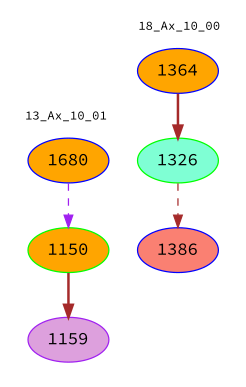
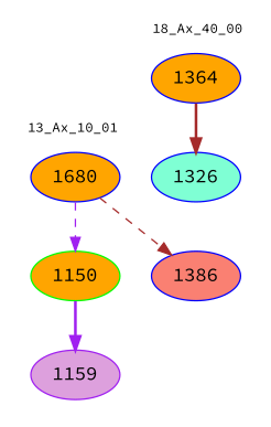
  digraph {
    fontname="Source Code Pro"
    node [color=blue fillcolor=orange fontname="Source Code Pro" style=filled]
    edge [color=purple fontname="Source Code Pro" style=dashed]
    n1 [label=1680]
    n2 [color=green label=1150]
    n3 [color=purple fillcolor=plum label=1159]
    n4 [label=1364]
-   n5 [color=green fillcolor=aquamarine label=1326]
+   n5 [fillcolor=aquamarine label=1326]
    n6 [fillcolor=salmon label=1386]
    subgraph cluster_1 {
      color=white
      fontsize=10
      label="13_Ax_10_01"
      n1
      n2
      n3
    }
    subgraph cluster_2 {
      color=white
      fontsize=10
-     label="18_Ax_10_00"
+     label="18_Ax_40_00"
      n4
      n5
      n6
    }
    n1 -> n2
-   n2 -> n3 [color=brown style=bold]
+   n2 -> n3 [style=bold]
    n4 -> n5 [color=brown style=bold]
-   n5 -> n6 [color=brown]
+   n1 -> n6 [color=brown]
  }
